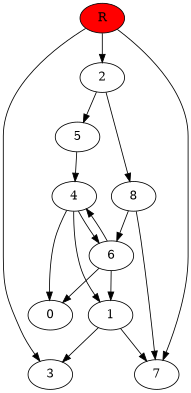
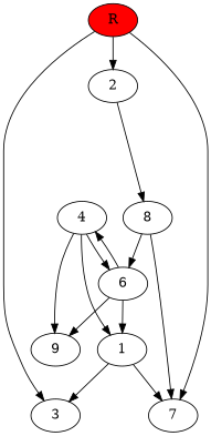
  digraph {
    1
    3
    7
    2
-   5
    8
    4
    6
-   9 [label=0]
+   9
    R [fillcolor="#ff0000" style=filled]
    1 -> 3
    1 -> 7
-   2 -> 5
    2 -> 8
-   5 -> 4
    8 -> 7
    8 -> 6
    4 -> 1
    4 -> 6
    4 -> 9
    6 -> 1
    6 -> 4
    6 -> 9
    R -> 3
    R -> 7
    R -> 2
  }
